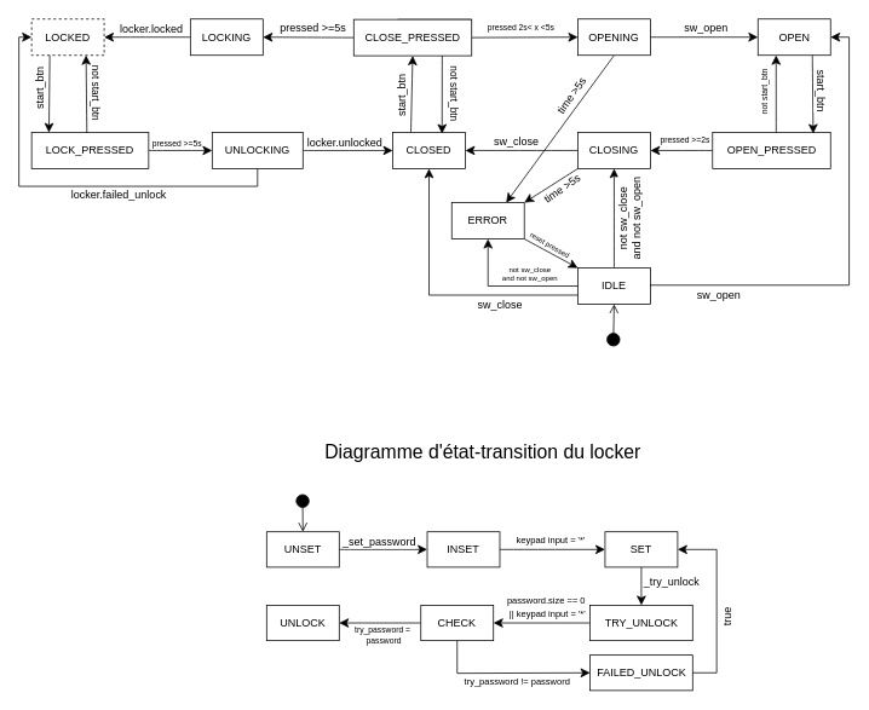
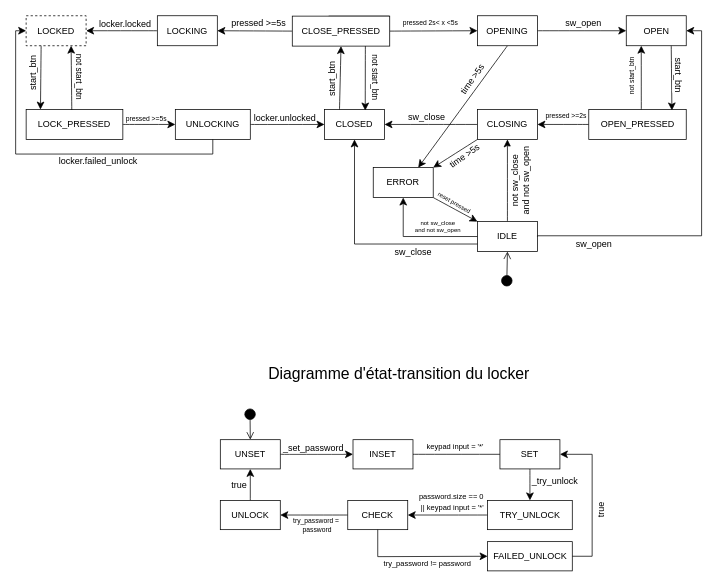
  <mxCell id="0" />
  <mxCell id="1" parent="0" />
  <mxCell id="2" style="edgeStyle=none;curved=1;rounded=0;orthogonalLoop=1;jettySize=auto;html=1;entryX=1;entryY=0.5;entryDx=0;entryDy=0;fontSize=12;startSize=8;endSize=8;exitX=0;exitY=0.5;exitDx=0;exitDy=0;" parent="1" source="31" target="19" edge="1"><mxGeometry relative="1" as="geometry"><mxPoint x="797" y="106" as="sourcePoint" /></mxGeometry></mxCell>
  <mxCell id="3" value="pressed &amp;gt;=2s" style="edgeLabel;html=1;align=center;verticalAlign=middle;resizable=0;points=[];fontSize=9;rotation=0;" parent="2" vertex="1" connectable="0"><mxGeometry x="0.021" y="-1" relative="1" as="geometry"><mxPoint x="4" y="-10" as="offset" /></mxGeometry></mxCell>
  <mxCell id="4" style="edgeStyle=none;curved=1;rounded=0;orthogonalLoop=1;jettySize=auto;html=1;fontSize=12;startSize=8;endSize=8;exitX=0;exitY=0.5;exitDx=0;exitDy=0;entryX=1;entryY=0.5;entryDx=0;entryDy=0;" parent="1" source="23" target="78" edge="1"><mxGeometry relative="1" as="geometry"><mxPoint x="529" y="221" as="sourcePoint" /><mxPoint x="324" y="41" as="targetPoint" /></mxGeometry></mxCell>
  <mxCell id="5" value="pressed &amp;gt;=5s" style="edgeLabel;html=1;align=center;verticalAlign=middle;resizable=0;points=[];fontSize=12;rotation=0;" parent="4" vertex="1" connectable="0"><mxGeometry x="0.282" y="2" relative="1" as="geometry"><mxPoint x="19" y="-12" as="offset" /></mxGeometry></mxCell>
  <mxCell id="6" style="edgeStyle=none;curved=1;rounded=0;orthogonalLoop=1;jettySize=auto;html=1;exitX=1;exitY=0.5;exitDx=0;exitDy=0;entryX=0;entryY=0.5;entryDx=0;entryDy=0;fontSize=12;startSize=8;endSize=8;" parent="1" source="23" target="14" edge="1"><mxGeometry relative="1" as="geometry" /></mxCell>
  <mxCell id="7" value="pressed 2s&amp;lt; x &amp;lt;5s" style="edgeLabel;html=1;align=center;verticalAlign=middle;resizable=0;points=[];fontSize=9;rotation=0;" parent="6" vertex="1" connectable="0"><mxGeometry x="-0.148" y="-1" relative="1" as="geometry"><mxPoint x="3" y="-11" as="offset" /></mxGeometry></mxCell>
  <mxCell id="8" value="CLOSED" style="whiteSpace=wrap;html=1;" parent="1" vertex="1"><mxGeometry x="438" y="21" width="80" height="39" as="geometry" /></mxCell>
  <mxCell id="9" value="LOCKED" style="whiteSpace=wrap;html=1;dashed=1;" parent="1" vertex="1"><mxGeometry x="34" y="20.5" width="80" height="40" as="geometry" /></mxCell>
  <mxCell id="10" style="edgeStyle=none;curved=1;rounded=0;orthogonalLoop=1;jettySize=auto;html=1;fontSize=12;startSize=8;endSize=8;entryX=0;entryY=0.5;entryDx=0;entryDy=0;exitX=1;exitY=0.5;exitDx=0;exitDy=0;" parent="1" source="14" target="28" edge="1"><mxGeometry relative="1" as="geometry"><mxPoint x="802" y="98" as="targetPoint" /><mxPoint x="766" y="-2" as="sourcePoint" /></mxGeometry></mxCell>
  <mxCell id="11" value="sw_open" style="edgeLabel;html=1;align=center;verticalAlign=middle;resizable=0;points=[];fontSize=12;rotation=0;" parent="10" vertex="1" connectable="0"><mxGeometry x="-0.123" relative="1" as="geometry"><mxPoint x="8" y="-10" as="offset" /></mxGeometry></mxCell>
  <mxCell id="12" style="edgeStyle=none;curved=1;rounded=0;orthogonalLoop=1;jettySize=auto;html=1;exitX=0.5;exitY=1;exitDx=0;exitDy=0;fontSize=12;startSize=8;endSize=8;entryX=0.25;entryY=1;entryDx=0;entryDy=0;" parent="1" source="14" target="22" edge="1"><mxGeometry relative="1" as="geometry"><mxPoint x="779.001" y="40.997" as="targetPoint" /><mxPoint x="741.61" y="52.79" as="sourcePoint" /></mxGeometry></mxCell>
  <mxCell id="13" value="time &amp;gt;5s" style="edgeLabel;html=1;align=center;verticalAlign=middle;resizable=0;points=[];fontSize=12;rotation=-55;" parent="12" vertex="1" connectable="0"><mxGeometry x="0.072" relative="1" as="geometry"><mxPoint x="16" y="-42" as="offset" /></mxGeometry></mxCell>
  <mxCell id="14" value="OPENING" style="whiteSpace=wrap;html=1;" parent="1" vertex="1"><mxGeometry x="636" y="20.5" width="80" height="40" as="geometry" /></mxCell>
  <mxCell id="15" style="edgeStyle=none;curved=1;rounded=0;orthogonalLoop=1;jettySize=auto;html=1;fontSize=12;startSize=8;endSize=8;exitX=0;exitY=0.5;exitDx=0;exitDy=0;entryX=1;entryY=0.5;entryDx=0;entryDy=0;" parent="1" source="19" target="25" edge="1"><mxGeometry relative="1" as="geometry"><mxPoint x="589.667" y="216" as="targetPoint" /><mxPoint x="580" y="189" as="sourcePoint" /></mxGeometry></mxCell>
  <mxCell id="16" value="sw_close" style="edgeLabel;html=1;align=center;verticalAlign=middle;resizable=0;points=[];fontSize=12;rotation=0;" parent="15" vertex="1" connectable="0"><mxGeometry x="-0.279" y="-1" relative="1" as="geometry"><mxPoint x="-24" y="-9" as="offset" /></mxGeometry></mxCell>
  <mxCell id="17" style="edgeStyle=none;curved=1;rounded=0;orthogonalLoop=1;jettySize=auto;html=1;fontSize=12;startSize=8;endSize=8;entryX=0;entryY=1;entryDx=0;entryDy=0;exitX=0;exitY=1;exitDx=0;exitDy=0;" parent="1" source="19" target="22" edge="1"><mxGeometry relative="1" as="geometry"><mxPoint x="506" y="259.083" as="targetPoint" /><mxPoint x="587" y="228" as="sourcePoint" /></mxGeometry></mxCell>
  <mxCell id="18" value="time &amp;gt;5s" style="edgeLabel;html=1;align=center;verticalAlign=middle;resizable=0;points=[];fontSize=12;rotation=-35;" parent="17" vertex="1" connectable="0"><mxGeometry x="0.266" y="-1" relative="1" as="geometry"><mxPoint x="20" as="offset" /></mxGeometry></mxCell>
  <mxCell id="19" value="CLOSING" style="whiteSpace=wrap;html=1;" parent="1" vertex="1"><mxGeometry x="636" y="145.5" width="80" height="40" as="geometry" /></mxCell>
  <mxCell id="20" style="edgeStyle=none;curved=1;rounded=0;orthogonalLoop=1;jettySize=auto;html=1;fontSize=12;startSize=8;endSize=8;entryX=0;entryY=0;entryDx=0;entryDy=0;exitX=0;exitY=0;exitDx=0;exitDy=0;" parent="1" source="22" target="43" edge="1"><mxGeometry relative="1" as="geometry"><mxPoint x="578" y="290" as="sourcePoint" /><mxPoint x="566" y="282" as="targetPoint" /></mxGeometry></mxCell>
  <mxCell id="21" value="reset pressed" style="edgeLabel;html=1;align=center;verticalAlign=middle;resizable=0;points=[];fontSize=8;rotation=30;" parent="20" vertex="1" connectable="0"><mxGeometry x="-0.39" y="-1" relative="1" as="geometry"><mxPoint x="11" y="-4" as="offset" /></mxGeometry></mxCell>
  <mxCell id="22" value="ERROR" style="whiteSpace=wrap;html=1;direction=west;" parent="1" vertex="1"><mxGeometry x="497" y="223" width="80" height="40" as="geometry" /></mxCell>
  <mxCell id="23" value="CLOSE_PRESSED" style="whiteSpace=wrap;html=1;" parent="1" vertex="1"><mxGeometry x="389" y="21" width="130" height="40" as="geometry" /></mxCell>
  <mxCell id="24" value="" style="html=1;verticalAlign=bottom;startArrow=circle;startFill=1;endArrow=open;startSize=6;endSize=8;curved=0;rounded=0;fontSize=12;entryX=0.5;entryY=1;entryDx=0;entryDy=0;" parent="1" target="43" edge="1"><mxGeometry width="80" relative="1" as="geometry"><mxPoint x="675" y="382" as="sourcePoint" /><mxPoint x="349" y="280" as="targetPoint" /></mxGeometry></mxCell>
  <mxCell id="25" value="CLOSED" style="whiteSpace=wrap;html=1;" parent="1" vertex="1"><mxGeometry x="432" y="145.5" width="80" height="40" as="geometry" /></mxCell>
  <mxCell id="26" style="edgeStyle=none;curved=1;rounded=0;orthogonalLoop=1;jettySize=auto;html=1;fontSize=12;startSize=8;endSize=8;entryX=0.5;entryY=1;entryDx=0;entryDy=0;exitX=0.25;exitY=0;exitDx=0;exitDy=0;" parent="1" source="25" target="23" edge="1"><mxGeometry relative="1" as="geometry"><mxPoint x="367" y="-86.5" as="targetPoint" /><mxPoint x="413" y="-35" as="sourcePoint" /></mxGeometry></mxCell>
  <mxCell id="27" value="start_btn" style="edgeLabel;html=1;align=center;verticalAlign=middle;resizable=0;points=[];fontSize=12;rotation=-90;" parent="26" vertex="1" connectable="0"><mxGeometry x="-0.279" y="-1" relative="1" as="geometry"><mxPoint x="-12" y="-10" as="offset" /></mxGeometry></mxCell>
  <mxCell id="28" value="OPEN" style="whiteSpace=wrap;html=1;" parent="1" vertex="1"><mxGeometry x="834.5" y="20.5" width="80" height="40" as="geometry" /></mxCell>
  <mxCell id="29" style="edgeStyle=none;curved=1;rounded=0;orthogonalLoop=1;jettySize=auto;html=1;entryX=0.679;entryY=0.034;entryDx=0;entryDy=0;entryPerimeter=0;fontSize=12;startSize=8;endSize=8;exitX=0.75;exitY=1;exitDx=0;exitDy=0;" parent="1" source="23" target="25" edge="1"><mxGeometry relative="1" as="geometry" /></mxCell>
  <mxCell id="30" value="not start_btn" style="edgeLabel;html=1;align=center;verticalAlign=middle;resizable=0;points=[];fontSize=11;rotation=90;" parent="29" vertex="1" connectable="0"><mxGeometry x="0.12" y="-2" relative="1" as="geometry"><mxPoint x="15" y="-7" as="offset" /></mxGeometry></mxCell>
  <mxCell id="31" value="OPEN_PRESSED" style="whiteSpace=wrap;html=1;" parent="1" vertex="1"><mxGeometry x="784.5" y="145.5" width="130" height="40" as="geometry" /></mxCell>
  <mxCell id="32" style="edgeStyle=none;curved=1;rounded=0;orthogonalLoop=1;jettySize=auto;html=1;fontSize=12;startSize=8;endSize=8;entryX=0.25;entryY=1;entryDx=0;entryDy=0;exitX=0.539;exitY=0.003;exitDx=0;exitDy=0;exitPerimeter=0;" parent="1" source="31" target="28" edge="1"><mxGeometry relative="1" as="geometry"><mxPoint x="868.5" y="131" as="sourcePoint" /><mxPoint x="866.5" y="128" as="targetPoint" /></mxGeometry></mxCell>
  <mxCell id="33" value="not start_btn" style="edgeLabel;html=1;align=center;verticalAlign=middle;resizable=0;points=[];fontSize=9;rotation=-90;" parent="32" vertex="1" connectable="0"><mxGeometry x="0.12" y="-2" relative="1" as="geometry"><mxPoint x="-14" y="4" as="offset" /></mxGeometry></mxCell>
  <mxCell id="34" value="LOCK_PRESSED" style="whiteSpace=wrap;html=1;" parent="1" vertex="1"><mxGeometry x="34" y="145.5" width="129" height="40" as="geometry" /></mxCell>
  <mxCell id="35" style="edgeStyle=none;curved=1;rounded=0;orthogonalLoop=1;jettySize=auto;html=1;fontSize=12;startSize=8;endSize=8;entryX=0.148;entryY=0.004;entryDx=0;entryDy=0;exitX=0.25;exitY=1;exitDx=0;exitDy=0;entryPerimeter=0;" parent="1" source="9" target="34" edge="1"><mxGeometry relative="1" as="geometry"><mxPoint x="15" y="439" as="targetPoint" /><mxPoint x="-68" y="475" as="sourcePoint" /></mxGeometry></mxCell>
  <mxCell id="36" value="start_btn" style="edgeLabel;html=1;align=center;verticalAlign=middle;resizable=0;points=[];fontSize=12;rotation=-90;" parent="35" vertex="1" connectable="0"><mxGeometry x="-0.279" y="-1" relative="1" as="geometry"><mxPoint x="-10" y="6" as="offset" /></mxGeometry></mxCell>
  <mxCell id="37" style="edgeStyle=none;curved=1;rounded=0;orthogonalLoop=1;jettySize=auto;html=1;fontSize=12;startSize=8;endSize=8;entryX=0.75;entryY=1;entryDx=0;entryDy=0;exitX=0.472;exitY=0.018;exitDx=0;exitDy=0;exitPerimeter=0;" parent="1" source="34" target="9" edge="1"><mxGeometry relative="1" as="geometry"><mxPoint x="55" y="523" as="sourcePoint" /><mxPoint x="21" y="475" as="targetPoint" /></mxGeometry></mxCell>
  <mxCell id="38" value="not start_btn" style="edgeLabel;html=1;align=center;verticalAlign=middle;resizable=0;points=[];fontSize=11;rotation=90;" parent="37" vertex="1" connectable="0"><mxGeometry x="0.12" y="-2" relative="1" as="geometry"><mxPoint x="10" y="3" as="offset" /></mxGeometry></mxCell>
  <mxCell id="39" style="edgeStyle=none;curved=1;rounded=0;orthogonalLoop=1;jettySize=auto;html=1;fontSize=12;startSize=8;endSize=8;exitX=1;exitY=0.5;exitDx=0;exitDy=0;entryX=0;entryY=0.5;entryDx=0;entryDy=0;" parent="1" source="34" target="81" edge="1"><mxGeometry relative="1" as="geometry"><mxPoint x="297" y="483.27" as="sourcePoint" /><mxPoint x="250" y="266" as="targetPoint" /></mxGeometry></mxCell>
  <mxCell id="40" value="pressed &amp;gt;=5s" style="edgeLabel;html=1;align=center;verticalAlign=middle;resizable=0;points=[];fontSize=9;rotation=0;" parent="39" vertex="1" connectable="0"><mxGeometry x="0.282" y="2" relative="1" as="geometry"><mxPoint x="-15" y="-6" as="offset" /></mxGeometry></mxCell>
  <mxCell id="41" value="" style="edgeStyle=none;curved=1;rounded=0;orthogonalLoop=1;jettySize=auto;html=1;fontSize=12;startSize=8;endSize=8;" parent="1" source="43" target="19" edge="1"><mxGeometry relative="1" as="geometry" /></mxCell>
  <mxCell id="42" value="not sw_close&lt;div&gt;and not sw_open&lt;/div&gt;" style="edgeLabel;html=1;align=center;verticalAlign=middle;resizable=0;points=[];fontSize=12;rotation=270;" parent="41" vertex="1" connectable="0"><mxGeometry x="-0.567" y="-1" relative="1" as="geometry"><mxPoint x="15" y="-29" as="offset" /></mxGeometry></mxCell>
  <mxCell id="43" value="IDLE" style="whiteSpace=wrap;html=1;" parent="1" vertex="1"><mxGeometry x="636" y="295" width="80" height="40" as="geometry" /></mxCell>
  <mxCell id="44" value="" style="edgeStyle=segmentEdgeStyle;endArrow=classic;html=1;curved=0;rounded=0;endSize=8;startSize=8;sourcePerimeterSpacing=0;targetPerimeterSpacing=0;fontSize=12;entryX=0.5;entryY=1;entryDx=0;entryDy=0;strokeColor=default;exitX=0;exitY=0.75;exitDx=0;exitDy=0;" parent="1" source="43" target="25" edge="1"><mxGeometry width="140" relative="1" as="geometry"><mxPoint x="615" y="382" as="sourcePoint" /><mxPoint x="683" y="304" as="targetPoint" /><Array as="points"><mxPoint x="472" y="325" /></Array></mxGeometry></mxCell>
  <mxCell id="45" value="sw_close" style="edgeLabel;html=1;align=center;verticalAlign=middle;resizable=0;points=[];fontSize=12;" parent="44" vertex="1" connectable="0"><mxGeometry x="-0.402" y="2" relative="1" as="geometry"><mxPoint x="4" y="8" as="offset" /></mxGeometry></mxCell>
  <mxCell id="46" value="" style="edgeStyle=segmentEdgeStyle;endArrow=classic;html=1;curved=0;rounded=0;endSize=8;startSize=8;sourcePerimeterSpacing=0;targetPerimeterSpacing=0;fontSize=12;exitX=1;exitY=0.5;exitDx=0;exitDy=0;entryX=1;entryY=0.5;entryDx=0;entryDy=0;" parent="1" source="43" target="28" edge="1"><mxGeometry width="140" relative="1" as="geometry"><mxPoint x="505" y="159" as="sourcePoint" /><mxPoint x="966" y="23" as="targetPoint" /><Array as="points"><mxPoint x="716" y="314" /><mxPoint x="935" y="314" /><mxPoint x="935" y="41" /></Array></mxGeometry></mxCell>
  <mxCell id="47" value="sw_open" style="edgeLabel;html=1;align=center;verticalAlign=middle;resizable=0;points=[];fontSize=12;" parent="46" vertex="1" connectable="0"><mxGeometry x="-0.774" y="-1" relative="1" as="geometry"><mxPoint x="17" y="9" as="offset" /></mxGeometry></mxCell>
  <mxCell id="48" value="" style="edgeStyle=segmentEdgeStyle;endArrow=classic;html=1;curved=0;rounded=0;endSize=8;startSize=8;sourcePerimeterSpacing=0;targetPerimeterSpacing=0;fontSize=12;entryX=0.5;entryY=0;entryDx=0;entryDy=0;exitX=0;exitY=0.5;exitDx=0;exitDy=0;" parent="1" source="43" target="22" edge="1"><mxGeometry width="140" relative="1" as="geometry"><mxPoint x="614" y="361" as="sourcePoint" /><mxPoint x="706" y="152" as="targetPoint" /><Array as="points"><mxPoint x="537" y="315" /></Array></mxGeometry></mxCell>
  <mxCell id="49" value="&lt;span style=&quot;font-size: 8px;&quot;&gt;not sw_close&lt;/span&gt;&lt;div style=&quot;font-size: 8px;&quot;&gt;and not sw_open&lt;/div&gt;" style="edgeLabel;html=1;align=center;verticalAlign=middle;resizable=0;points=[];fontSize=12;" parent="48" vertex="1" connectable="0"><mxGeometry x="-0.494" y="-1" relative="1" as="geometry"><mxPoint x="-16" y="-15" as="offset" /></mxGeometry></mxCell>
  <mxCell id="50" value="" style="edgeStyle=none;curved=1;rounded=0;orthogonalLoop=1;jettySize=auto;html=1;fontSize=12;startSize=8;endSize=8;" parent="1" source="52" target="55" edge="1"><mxGeometry relative="1" as="geometry" /></mxCell>
  <mxCell id="51" value="_set_password" style="edgeLabel;html=1;align=center;verticalAlign=middle;resizable=0;points=[];fontSize=12;" parent="50" vertex="1" connectable="0"><mxGeometry x="-0.105" relative="1" as="geometry"><mxPoint y="-9" as="offset" /></mxGeometry></mxCell>
  <mxCell id="52" value="UNSET" style="whiteSpace=wrap;html=1;" parent="1" vertex="1"><mxGeometry x="293" y="586" width="80" height="39" as="geometry" /></mxCell>
- <mxCell id="53" value="" style="edgeStyle=none;curved=1;rounded=0;orthogonalLoop=1;jettySize=auto;html=1;fontSize=12;startSize=8;endSize=8;" parent="1" source="55" target="58" edge="1"><mxGeometry relative="1" as="geometry" /></mxCell>
+ <mxCell id="53" value="" style="edgeStyle=none;curved=1;rounded=0;orthogonalLoop=1;jettySize=auto;html=1;fontSize=12;startSize=8;endSize=8;endArrow=none;" parent="1" source="55" target="58" edge="1"><mxGeometry relative="1" as="geometry" /></mxCell>
  <mxCell id="54" value="&lt;span style=&quot;font-size: x-small;&quot;&gt;keypad input = '*'&lt;/span&gt;" style="edgeLabel;html=1;align=center;verticalAlign=middle;resizable=0;points=[];fontSize=11;" parent="53" vertex="1" connectable="0"><mxGeometry x="0.048" relative="1" as="geometry"><mxPoint x="-6" y="-11" as="offset" /></mxGeometry></mxCell>
  <mxCell id="55" value="INSET" style="whiteSpace=wrap;html=1;" parent="1" vertex="1"><mxGeometry x="470" y="586" width="80" height="39" as="geometry" /></mxCell>
  <mxCell id="56" value="" style="edgeStyle=none;curved=1;rounded=0;orthogonalLoop=1;jettySize=auto;html=1;fontSize=12;startSize=8;endSize=8;" parent="1" source="58" target="61" edge="1"><mxGeometry relative="1" as="geometry" /></mxCell>
  <mxCell id="57" value="_try_unlock" style="edgeLabel;html=1;align=center;verticalAlign=middle;resizable=0;points=[];fontSize=12;" parent="56" vertex="1" connectable="0"><mxGeometry x="-0.032" relative="1" as="geometry"><mxPoint x="32" y="-4" as="offset" /></mxGeometry></mxCell>
  <mxCell id="58" value="SET" style="whiteSpace=wrap;html=1;" parent="1" vertex="1"><mxGeometry x="666" y="586" width="80" height="39" as="geometry" /></mxCell>
  <mxCell id="59" value="" style="edgeStyle=none;curved=1;rounded=0;orthogonalLoop=1;jettySize=auto;html=1;fontSize=12;startSize=8;endSize=8;" parent="1" source="61" target="64" edge="1"><mxGeometry relative="1" as="geometry" /></mxCell>
  <mxCell id="60" value="&lt;font size=&quot;1&quot;&gt;password.size == 0&lt;br&gt;&amp;nbsp;|| keypad input = '*'&lt;br&gt;&lt;/font&gt;" style="edgeLabel;html=1;align=center;verticalAlign=middle;resizable=0;points=[];fontSize=12;" parent="59" vertex="1" connectable="0"><mxGeometry x="0.35" y="2" relative="1" as="geometry"><mxPoint x="23" y="-21" as="offset" /></mxGeometry></mxCell>
  <mxCell id="61" value="TRY_UNLOCK" style="whiteSpace=wrap;html=1;" parent="1" vertex="1"><mxGeometry x="649.5" y="667" width="113" height="39" as="geometry" /></mxCell>
  <mxCell id="62" value="" style="edgeStyle=none;curved=1;rounded=0;orthogonalLoop=1;jettySize=auto;html=1;fontSize=12;startSize=8;endSize=8;" parent="1" source="64" target="69" edge="1"><mxGeometry relative="1" as="geometry" /></mxCell>
  <mxCell id="63" value="try_password =&amp;nbsp;&lt;div&gt;password&lt;/div&gt;" style="edgeLabel;html=1;align=center;verticalAlign=middle;resizable=0;points=[];fontSize=9;" parent="62" vertex="1" connectable="0"><mxGeometry x="0.189" relative="1" as="geometry"><mxPoint x="12" y="13" as="offset" /></mxGeometry></mxCell>
  <mxCell id="64" value="CHECK" style="whiteSpace=wrap;html=1;" parent="1" vertex="1"><mxGeometry x="463" y="667" width="80" height="39" as="geometry" /></mxCell>
  <mxCell id="65" value="" style="edgeStyle=segmentEdgeStyle;endArrow=classic;html=1;curved=0;rounded=0;endSize=8;startSize=8;sourcePerimeterSpacing=0;targetPerimeterSpacing=0;fontSize=12;exitX=0.5;exitY=1;exitDx=0;exitDy=0;entryX=0;entryY=0.5;entryDx=0;entryDy=0;" parent="1" source="64" target="70" edge="1"><mxGeometry width="140" relative="1" as="geometry"><mxPoint x="424" y="800" as="sourcePoint" /><mxPoint x="563.5" y="835.5" as="targetPoint" /><Array as="points"><mxPoint x="510" y="742" /><mxPoint x="650" y="742" /></Array></mxGeometry></mxCell>
  <mxCell id="66" value="try_password != password" style="edgeLabel;html=1;align=center;verticalAlign=middle;resizable=0;points=[];fontSize=10;" parent="65" vertex="1" connectable="0"><mxGeometry x="-0.267" y="-2" relative="1" as="geometry"><mxPoint x="34" y="7" as="offset" /></mxGeometry></mxCell>
+ <mxCell id="67" value="" style="edgeStyle=none;curved=1;rounded=0;orthogonalLoop=1;jettySize=auto;html=1;fontSize=12;startSize=8;endSize=8;" parent="1" source="69" target="52" edge="1"><mxGeometry relative="1" as="geometry" /></mxCell>
+ <mxCell id="68" value="true" style="edgeLabel;html=1;align=center;verticalAlign=middle;resizable=0;points=[];fontSize=12;" parent="67" vertex="1" connectable="0"><mxGeometry x="0.127" y="-1" relative="1" as="geometry"><mxPoint x="-17" y="3" as="offset" /></mxGeometry></mxCell>
  <mxCell id="69" value="UNLOCK" style="whiteSpace=wrap;html=1;" parent="1" vertex="1"><mxGeometry x="293" y="667" width="80" height="39" as="geometry" /></mxCell>
  <mxCell id="70" value="FAILED_UNLOCK" style="whiteSpace=wrap;html=1;" parent="1" vertex="1"><mxGeometry x="649.5" y="722" width="113" height="39" as="geometry" /></mxCell>
  <mxCell id="71" value="" style="edgeStyle=segmentEdgeStyle;endArrow=classic;html=1;curved=0;rounded=0;endSize=8;startSize=8;sourcePerimeterSpacing=0;targetPerimeterSpacing=0;fontSize=12;exitX=1;exitY=0.5;exitDx=0;exitDy=0;entryX=1;entryY=0.5;entryDx=0;entryDy=0;" parent="1" source="70" target="58" edge="1"><mxGeometry width="140" relative="1" as="geometry"><mxPoint x="728" y="513" as="sourcePoint" /><mxPoint x="863" y="564" as="targetPoint" /><Array as="points"><mxPoint x="789" y="741" /><mxPoint x="789" y="605" /></Array></mxGeometry></mxCell>
  <mxCell id="72" value="true" style="edgeLabel;html=1;align=center;verticalAlign=middle;resizable=0;points=[];fontSize=12;rotation=270;" parent="71" vertex="1" connectable="0"><mxGeometry x="-0.135" y="2" relative="1" as="geometry"><mxPoint x="13" y="2" as="offset" /></mxGeometry></mxCell>
  <mxCell id="73" value="" style="html=1;verticalAlign=bottom;startArrow=circle;startFill=1;endArrow=open;startSize=6;endSize=8;curved=0;rounded=0;fontSize=12;entryX=0.5;entryY=0;entryDx=0;entryDy=0;" parent="1" target="52" edge="1"><mxGeometry width="80" relative="1" as="geometry"><mxPoint x="332.6" y="544" as="sourcePoint" /><mxPoint x="332.6" y="481" as="targetPoint" /></mxGeometry></mxCell>
  <mxCell id="74" style="edgeStyle=none;curved=1;rounded=0;orthogonalLoop=1;jettySize=auto;html=1;fontSize=12;startSize=8;endSize=8;exitX=0.75;exitY=1;exitDx=0;exitDy=0;entryX=0.853;entryY=0.033;entryDx=0;entryDy=0;entryPerimeter=0;" parent="1" source="28" target="31" edge="1"><mxGeometry relative="1" as="geometry"><mxPoint x="861.5" y="120" as="targetPoint" /><mxPoint x="798.5" y="140" as="sourcePoint" /></mxGeometry></mxCell>
  <mxCell id="75" value="start_btn" style="edgeLabel;html=1;align=center;verticalAlign=middle;resizable=0;points=[];fontSize=12;rotation=90;" parent="74" vertex="1" connectable="0"><mxGeometry x="-0.279" y="-1" relative="1" as="geometry"><mxPoint x="11" y="8" as="offset" /></mxGeometry></mxCell>
  <mxCell id="76" value="" style="edgeStyle=none;curved=1;rounded=0;orthogonalLoop=1;jettySize=auto;html=1;fontSize=12;startSize=8;endSize=8;" parent="1" source="78" target="9" edge="1"><mxGeometry relative="1" as="geometry" /></mxCell>
  <mxCell id="77" value="locker.locked" style="edgeLabel;html=1;align=center;verticalAlign=middle;resizable=0;points=[];fontSize=12;" parent="76" vertex="1" connectable="0"><mxGeometry x="0.028" relative="1" as="geometry"><mxPoint x="5" y="-9" as="offset" /></mxGeometry></mxCell>
  <mxCell id="78" value="LOCKING" style="whiteSpace=wrap;html=1;" parent="1" vertex="1"><mxGeometry x="209" y="20.5" width="80" height="40" as="geometry" /></mxCell>
  <mxCell id="79" value="" style="edgeStyle=none;curved=1;rounded=0;orthogonalLoop=1;jettySize=auto;html=1;fontSize=12;startSize=8;endSize=8;" parent="1" source="81" target="25" edge="1"><mxGeometry relative="1" as="geometry" /></mxCell>
  <mxCell id="80" value="locker.unlocked" style="edgeLabel;html=1;align=center;verticalAlign=middle;resizable=0;points=[];fontSize=12;" parent="79" vertex="1" connectable="0"><mxGeometry x="-0.477" y="-1" relative="1" as="geometry"><mxPoint x="19" y="-10" as="offset" /></mxGeometry></mxCell>
  <mxCell id="81" value="UNLOCKING" style="whiteSpace=wrap;html=1;" parent="1" vertex="1"><mxGeometry x="233" y="145.5" width="100" height="40" as="geometry" /></mxCell>
  <mxCell id="82" value="" style="edgeStyle=segmentEdgeStyle;endArrow=classic;html=1;curved=0;rounded=0;endSize=8;startSize=8;sourcePerimeterSpacing=0;targetPerimeterSpacing=0;fontSize=12;exitX=0.5;exitY=1;exitDx=0;exitDy=0;entryX=0;entryY=0.5;entryDx=0;entryDy=0;" parent="1" source="81" target="9" edge="1"><mxGeometry width="140" relative="1" as="geometry"><mxPoint x="116" y="218" as="sourcePoint" /><mxPoint x="256" y="278" as="targetPoint" /><Array as="points"><mxPoint x="283" y="205" /><mxPoint x="20" y="205" /><mxPoint x="20" y="41" /></Array></mxGeometry></mxCell>
  <mxCell id="83" value="locker.failed_unlock" style="edgeLabel;html=1;align=center;verticalAlign=middle;resizable=0;points=[];fontSize=12;" parent="82" vertex="1" connectable="0"><mxGeometry x="-0.052" y="2" relative="1" as="geometry"><mxPoint x="46" y="7" as="offset" /></mxGeometry></mxCell>
  <mxCell id="84" value="Diagramme d'état-transition du locker" style="text;html=1;align=center;verticalAlign=middle;resizable=0;points=[];autosize=1;strokeColor=none;fillColor=none;fontSize=21;" vertex="1" parent="1"><mxGeometry x="347.5" y="478" width="366" height="37" as="geometry" /></mxCell>
